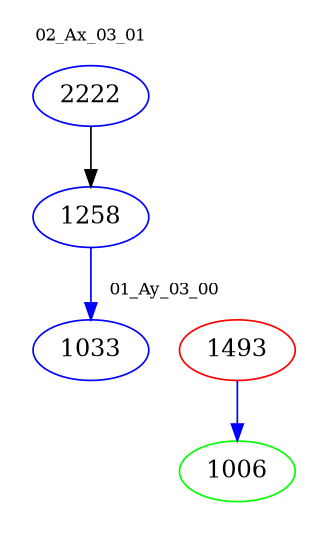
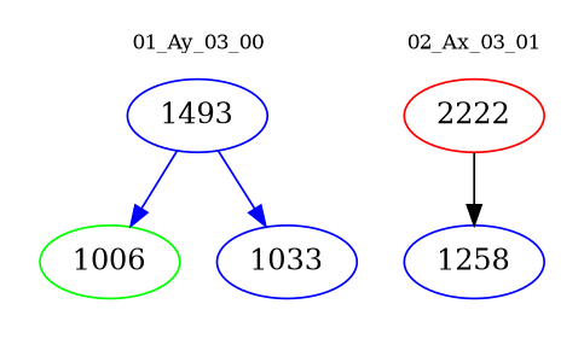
  digraph {
    node [color=red]
    edge [color=blue]
-   n1 [label=1493]
+   n1 [color=blue label=1493]
    n2 [color=green label=1006]
    n3 [color=blue label=1033]
-   n4 [color=blue label=2222]
+   n4 [label=2222]
    n5 [color=blue label=1258]
    subgraph cluster_1 {
      color=white
      fontsize=10
      label="01_Ay_03_00"
      n1
      n2
      n3
    }
    subgraph cluster_2 {
      color=white
      fontsize=10
      label="02_Ax_03_01"
      n4
      n5
    }
    n1 -> n2
-   n5 -> n3
+   n1 -> n3
    n4 -> n5 [color=black]
  }
